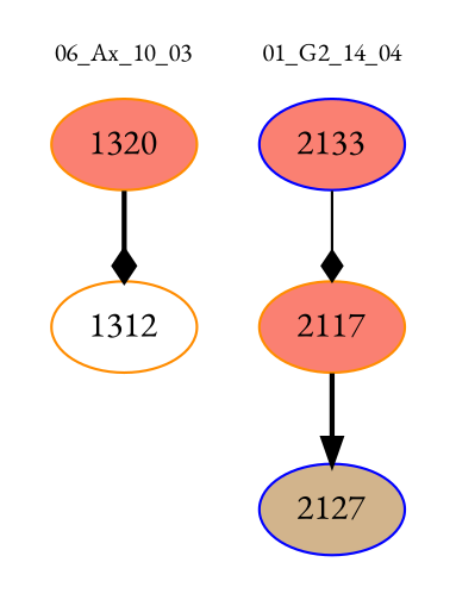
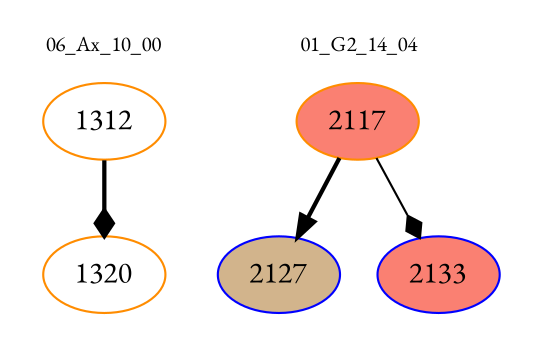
  digraph {
    fontname="EB Garamond"
    node [color=darkorange fillcolor=white fontname="EB Garamond" style=filled]
    edge [arrowhead=diamond color=black fontname="EB Garamond" style=bold]
    n1 [label=1312]
-   n2 [fillcolor=salmon label=1320]
+   n2 [label=1320]
    n3 [fillcolor=salmon label=2117]
    n4 [color=blue fillcolor=tan label=2127]
    n5 [color=blue fillcolor=salmon label=2133]
    subgraph cluster_1 {
      color=white
      fontsize=10
-     label="06_Ax_10_03"
+     label="06_Ax_10_00"
      n1
      n2
    }
    subgraph cluster_2 {
      color=white
      fontsize=10
      label="01_G2_14_04"
      n3
      n4
      n5
    }
-   n2 -> n1
+   n1 -> n2
    n3 -> n4 [arrowhead=normal]
-   n5 -> n3 [style=solid]
+   n3 -> n5 [style=solid]
  }
